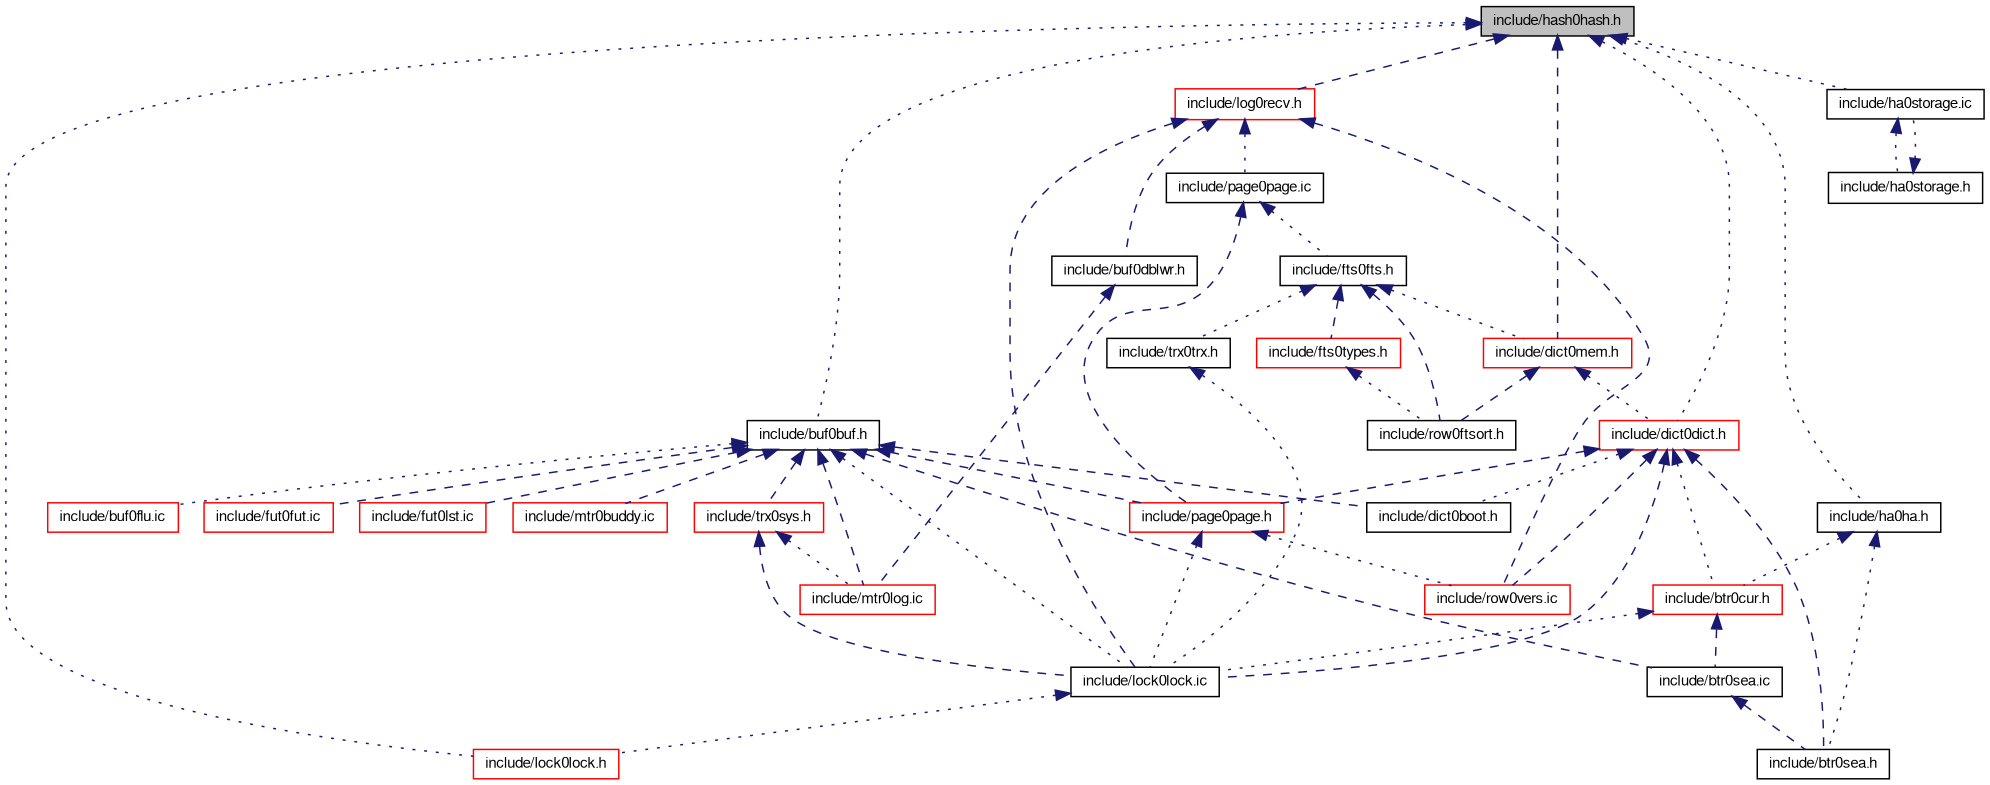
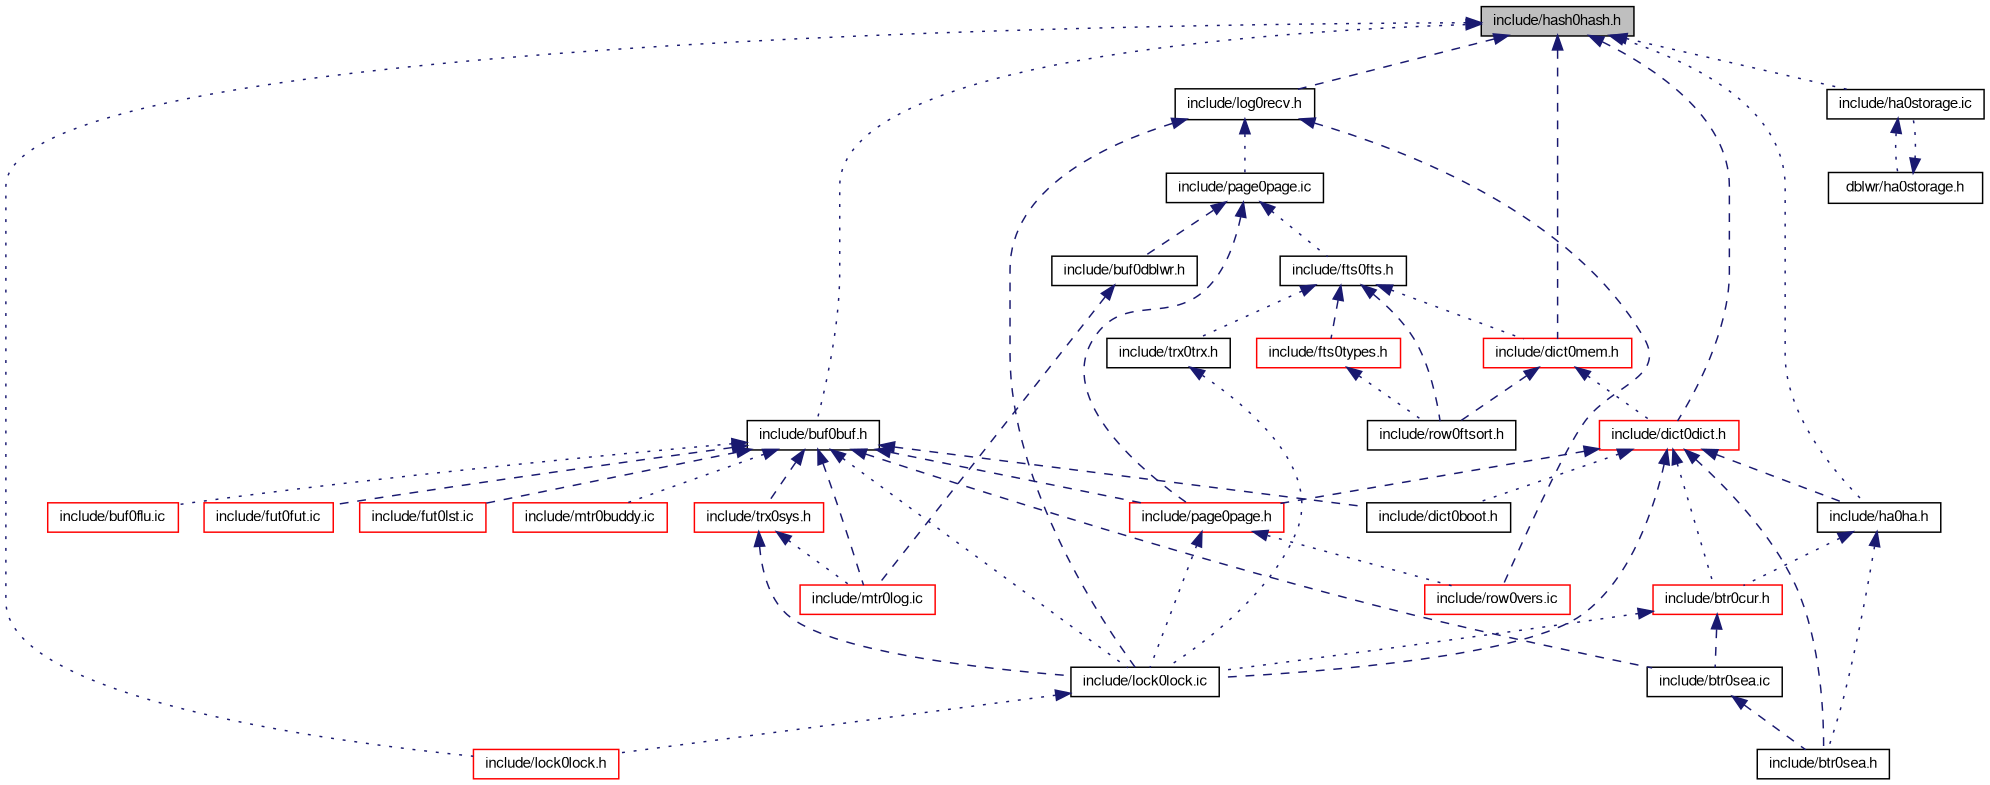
  digraph {
    node [color=black fontname=FreeSans fontsize=10 shape=record]
    edge [color=midnightblue dir=back fontname=FreeSans fontsize=10 labelfontname=FreeSans labelfontsize=10 style=dotted]
    n1 [fillcolor=grey75 fontcolor=black height=0.2 label="include/hash0hash.h" style=filled width=0.4]
    n2 [color=red height=0.2 label="include/lock0lock.h" width=0.4]
    n3 [color=red height=0.2 label="include/dict0mem.h" width=0.4]
    n4 [color=red height=0.2 label="include/dict0dict.h" width=0.4]
    n5 [height=0.2 label="include/buf0buf.h" width=0.4]
-   n6 [color=red height=0.2 label="include/log0recv.h" width=0.4]
+   n6 [height=0.2 label="include/log0recv.h" width=0.4]
    n7 [height=0.2 label="include/ha0ha.h" width=0.4]
    n8 [height=0.2 label="include/ha0storage.ic" width=0.4]
    n9 [height=0.2 label="include/fts0fts.h" width=0.4]
    n10 [height=0.2 label="include/trx0trx.h" width=0.4]
    n11 [color=red height=0.2 label="include/fts0types.h" width=0.4]
    n12 [height=0.2 label="include/row0ftsort.h" width=0.4]
    n13 [height=0.2 label="include/lock0lock.ic" width=0.4]
    n14 [color=red height=0.2 label="include/page0page.h" width=0.4]
    n15 [color=red height=0.2 label="include/row0vers.ic" width=0.4]
    n16 [color=red height=0.2 label="include/btr0cur.h" width=0.4]
    n17 [height=0.2 label="include/btr0sea.h" width=0.4]
    n18 [height=0.2 label="include/dict0boot.h" width=0.4]
    n19 [height=0.2 label="include/btr0sea.ic" width=0.4]
    n20 [color=red height=0.2 label="include/trx0sys.h" width=0.4]
    n21 [color=red height=0.2 label="include/mtr0log.ic" width=0.4]
    n22 [color=red height=0.2 label="include/buf0flu.ic" width=0.4]
    n23 [color=red height=0.2 label="include/fut0fut.ic" width=0.4]
    n24 [color=red height=0.2 label="include/fut0lst.ic" width=0.4]
    n25 [color=red height=0.2 label="include/mtr0buddy.ic" width=0.4]
    n26 [height=0.2 label="include/buf0dblwr.h" width=0.4]
    n27 [height=0.2 label="include/page0page.ic" width=0.4]
-   n28 [height=0.2 label="include/ha0storage.h" width=0.4]
+   n28 [height=0.2 label="dblwr/ha0storage.h" width=0.4]
    n1 -> n2
    n1 -> n3 [style=dashed]
-   n1 -> n4
+   n1 -> n4 [style=dashed]
    n1 -> n5
    n1 -> n6 [style=dashed]
    n1 -> n7
    n1 -> n8
    n3 -> n4
    n3 -> n12 [style=dashed]
    n4 -> n13 [style=dashed]
    n4 -> n14 [style=dashed]
-   n4 -> n15 [style=dashed]
+   n4 -> n7 [style=dashed]
    n4 -> n16
    n4 -> n17 [style=dashed]
    n4 -> n18
    n5 -> n13
    n5 -> n14 [style=dashed]
    n5 -> n18 [style=dashed]
    n5 -> n19 [style=dashed]
    n5 -> n20 [style=dashed]
    n5 -> n21 [style=dashed]
    n5 -> n22
    n5 -> n23 [style=dashed]
    n5 -> n24 [style=dashed]
-   n5 -> n25 [style=dashed]
+   n5 -> n25
    n6 -> n13 [style=dashed]
    n6 -> n15 [style=dashed]
-   n6 -> n26 [style=dashed]
+   n27 -> n26 [style=dashed]
    n6 -> n27
    n7 -> n16
    n7 -> n17
    n8 -> n28
    n9 -> n3
    n9 -> n10
    n9 -> n11 [style=dashed]
    n9 -> n12 [style=dashed]
    n10 -> n13
    n11 -> n12
    n13 -> n2
    n14 -> n13
    n14 -> n15
    n16 -> n13
    n16 -> n19 [style=dashed]
    n19 -> n17 [style=dashed]
    n20 -> n13 [style=dashed]
    n20 -> n21
    n26 -> n21 [style=dashed]
    n27 -> n9
    n27 -> n14 [style=dashed]
    n28 -> n8
  }
